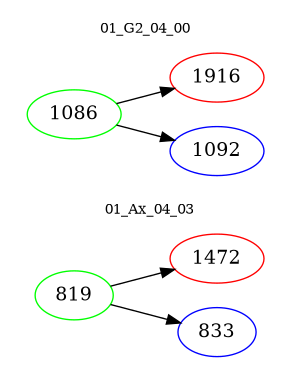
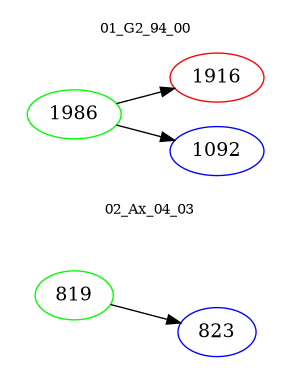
  digraph {
    rankdir=LR
    node [color=green]
    edge [color=black]
    n1 [label=819]
-   n2 [color=blue label=833]
-   n3 [color=red label=1472]
-   n4 [label=1086]
+   n2 [color=blue label=823]
+   n4 [label=1986]
    n5 [color=blue label=1092]
    n6 [color=red label=1916]
    subgraph cluster_1 {
      color=white
      fontsize=10
-     label="01_Ax_04_03"
+     label="02_Ax_04_03"
      n1
      n2
-     n3
    }
    subgraph cluster_2 {
      color=white
      fontsize=10
-     label="01_G2_04_00"
+     label="01_G2_94_00"
      n4
      n5
      n6
    }
    n1 -> n2
-   n1 -> n3
    n4 -> n5
    n4 -> n6
  }
